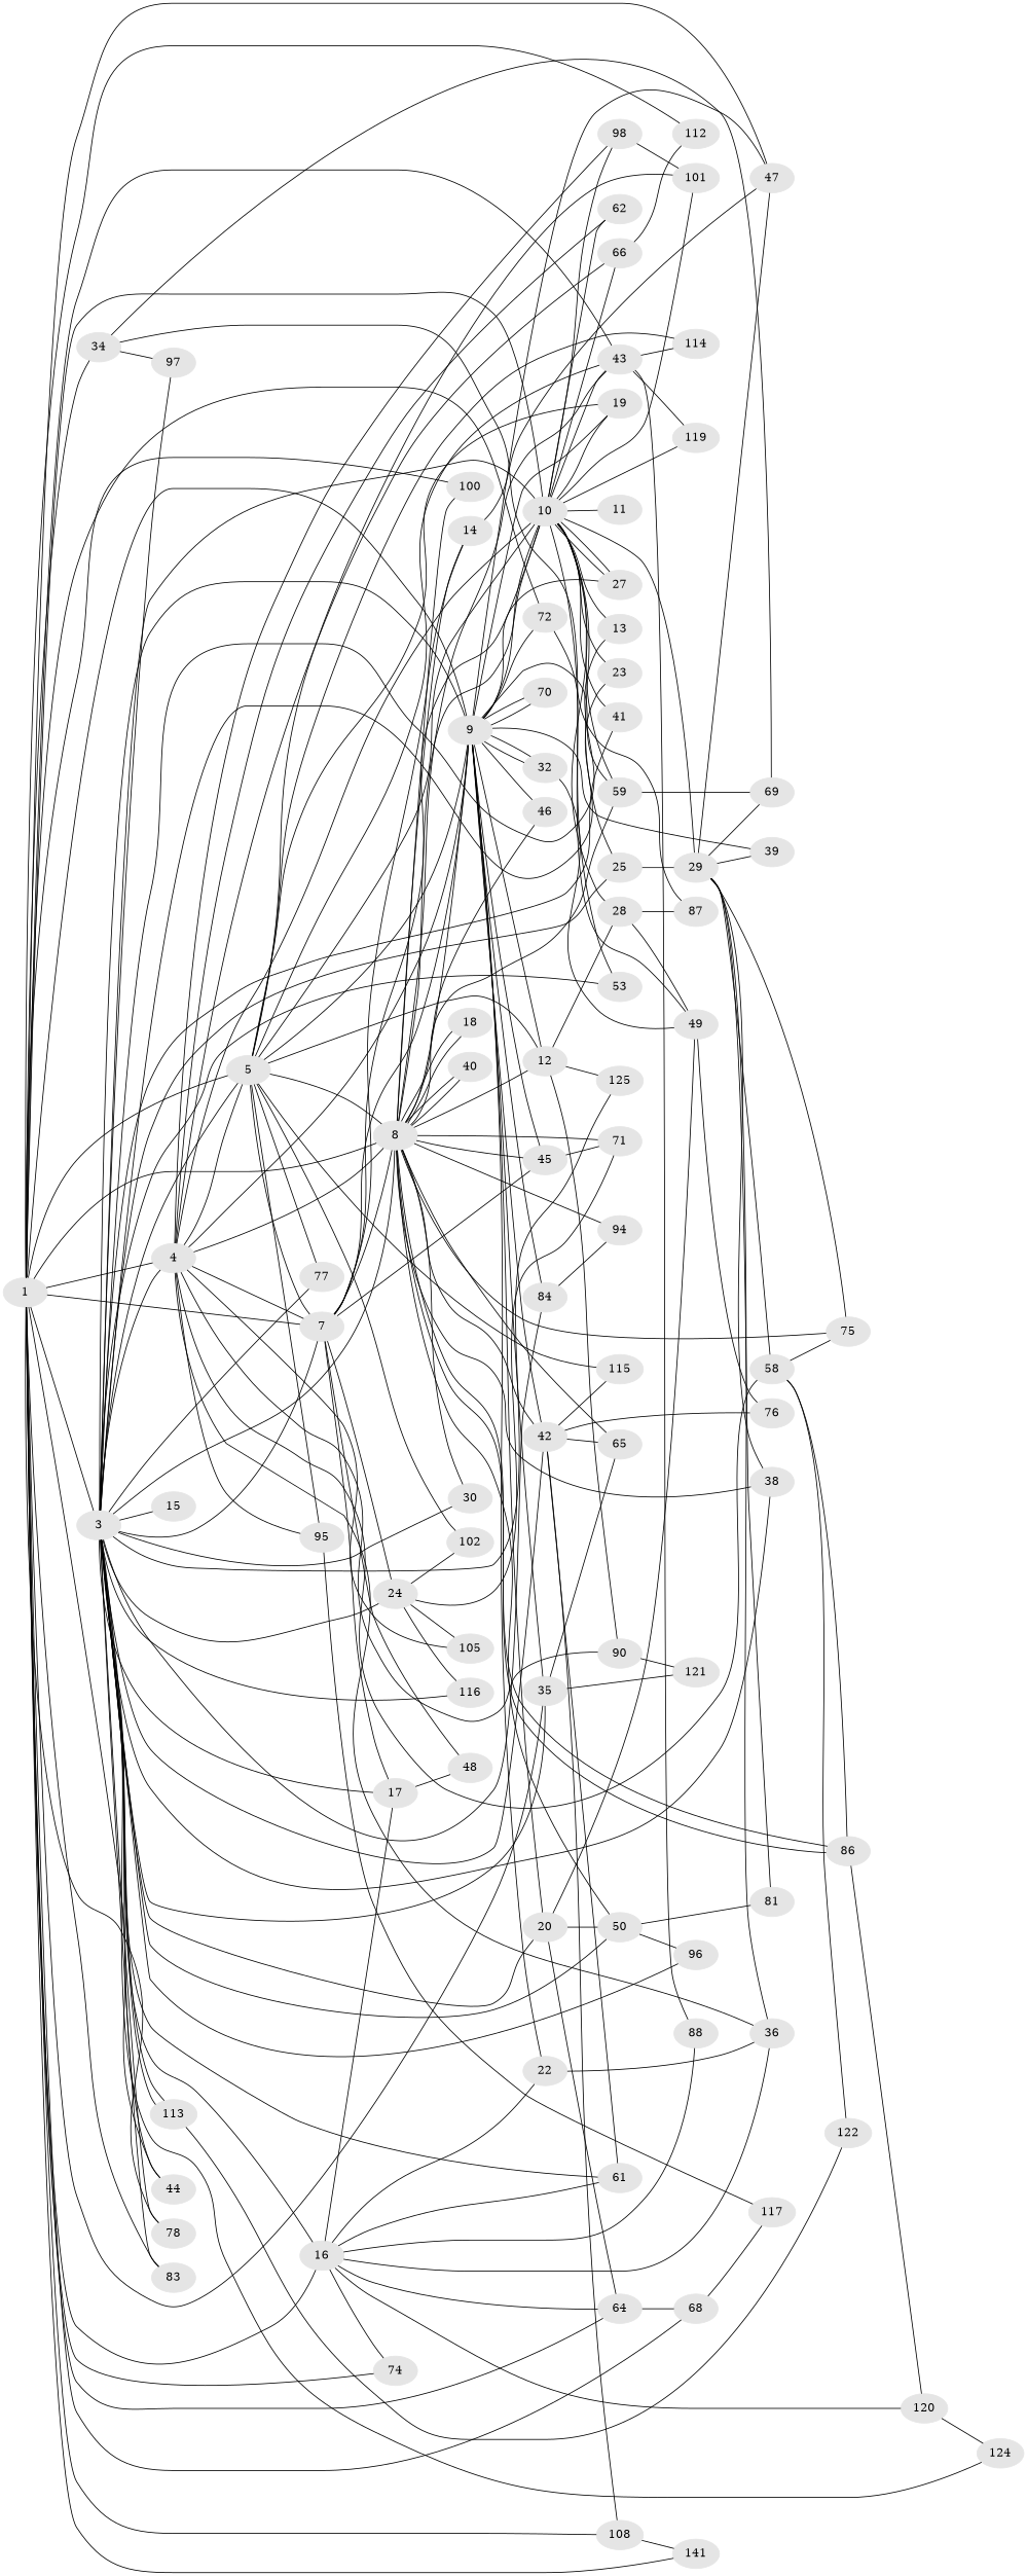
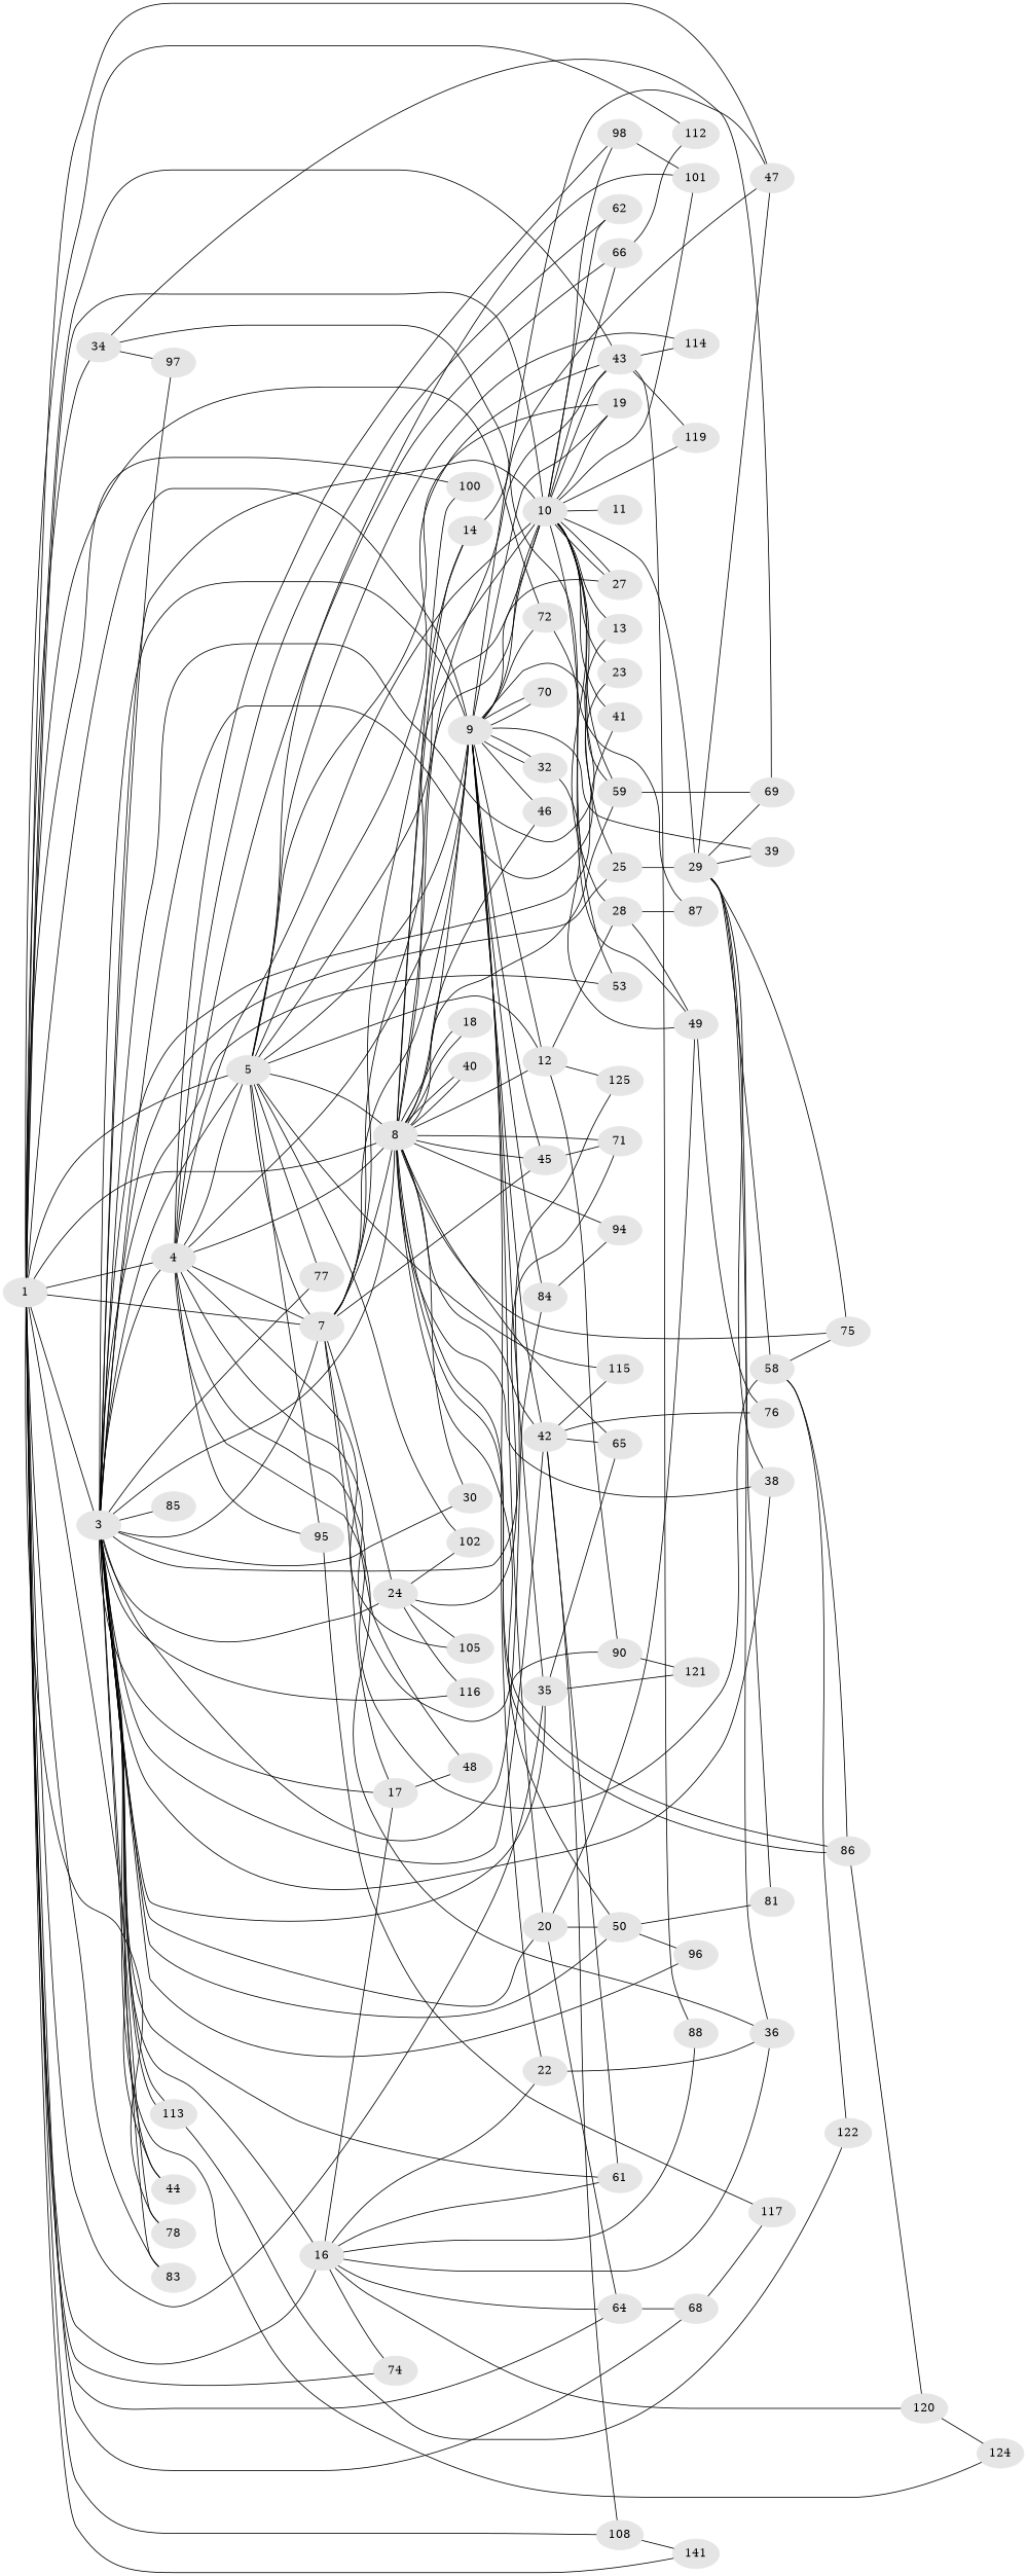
  graph {
    rankdir=LR
    node [color=gray90 style=filled]
    1 [super="+2"]
    3 [super="+6"]
    4 [super="+26"]
    5 [super="+55"]
    7 [super="+52"]
    8 [super="+21"]
    9 [super="+99"]
    10 [super="+54"]
    16 [super="+51"]
    34
    35 [super="+67"]
    43 [super="+91"]
    44
    47 [super="+89"]
    64 [super="+106"]
    68 [super="+85"]
    72
    74
    78
    83
    100
    108
    n23 [label=141]
    112
    13
-   15
+   15 [label=85]
    17 [super="+56"]
    20 [super="+107"]
    23
    24 [super="+92"]
    25
    30
    38 [super="+79"]
    41
    42 [super="+57"]
    50
    53
    61 [super="+123"]
    77
    84
    96
    97
    113
    116
    124
    125
    36 [super="+37"]
    58
    62
    66
    90
    95
    98
    105
    12 [super="+33"]
    19 [super="+80"]
    101 [super="+110"]
    102
    114
    115
    14
    45 [super="+126"]
    48
    18
    40
    46
    59 [super="+104"]
    65 [super="+82"]
    71 [super="+93"]
    75 [super="+109"]
    86 [super="+103"]
    94
    22
    27 [super="+31"]
    32
    39
    70
    11
    28 [super="+60"]
    29 [super="+63"]
    119
    88
    120
    49 [super="+118"]
    69 [super="+73"]
    121
    117
    87
    76
    81
    122
    1 -- 3 [weight=4]
    1 -- 4 [weight=2]
    1 -- 5 [weight=3]
    1 -- 7 [weight=2]
    1 -- 8 [weight=2]
    1 -- 9 [weight=2]
    1 -- 10 [weight=2]
    1 -- 16
    1 -- 34
    1 -- 35 [weight=2]
    1 -- 43
    1 -- 44
    1 -- 47
    1 -- 64
    1 -- 68
    1 -- 72
    1 -- 74
    1 -- 78
    1 -- 83
    1 -- 100
    1 -- 108
    1 -- n23
    1 -- 112
    3 -- 4 [weight=2]
    3 -- 5 [weight=2]
    3 -- 7 [weight=2]
    3 -- 8 [weight=2]
    3 -- 9 [weight=2]
    3 -- 10 [weight=2]
    3 -- 16
    3 -- 35
    3 -- 44
    3 -- 78
    3 -- 83
    3 -- 13
    3 -- 15
    3 -- 17
    3 -- 20
    3 -- 23
    3 -- 24
    3 -- 25
    3 -- 30
    3 -- 38
    3 -- 41
    3 -- 42
    3 -- 50
    3 -- 53
    3 -- 61
    3 -- 77
    3 -- 84
    3 -- 96
    3 -- 97
    3 -- 113
    3 -- 113
    3 -- 116
    3 -- 124
    3 -- 125
    4 -- 5
    4 -- 7
    4 -- 8 [weight=2]
    4 -- 9
    4 -- 10
    4 -- 36
    4 -- 58
    4 -- 62
    4 -- 66
    4 -- 90
    4 -- 95
    4 -- 98
    4 -- 105
    5 -- 7 [weight=2]
    5 -- 8
    5 -- 9
    5 -- 10
    5 -- 43
    5 -- 77
    5 -- 95
    5 -- 12
    5 -- 19
    5 -- 101
    5 -- 102
    5 -- 114
    5 -- 115
    7 -- 8
    7 -- 9
    7 -- 10
    7 -- 17
    7 -- 24
    7 -- 14
    7 -- 45
    7 -- 48
    8 -- 9
    8 -- 10 [weight=2]
    8 -- 43
    8 -- 100
    8 -- 30
    8 -- 38
    8 -- 42
    8 -- 50
    8 -- 12
    8 -- 14
    8 -- 45
    8 -- 18
    8 -- 18
    8 -- 40
    8 -- 40
    8 -- 46
    8 -- 59
    8 -- 65
    8 -- 71 [weight=2]
    8 -- 75
    8 -- 86
    8 -- 86
    8 -- 94
    9 -- 10
    9 -- 35
    9 -- 47
    9 -- 72
    9 -- 20
    9 -- 42
    9 -- 84
    9 -- 12
    9 -- 19
    9 -- 45
    9 -- 46
    9 -- 59
    9 -- 22
    9 -- 27
    9 -- 32
    9 -- 32
    9 -- 39
    9 -- 70
    9 -- 70
    10 -- 43
    10 -- 13
    10 -- 23
    10 -- 25
    10 -- 41
    10 -- 53
    10 -- 62
    10 -- 66
    10 -- 98
    10 -- 19
    10 -- 101
    10 -- 59
    10 -- 27
    10 -- 27
    10 -- 11
    10 -- 28
    10 -- 29
    10 -- 119
    16 -- 64
    16 -- 74
    16 -- 17
    16 -- 61
    16 -- 36
    16 -- 22
    16 -- 88
    16 -- 120
    34 -- 97
    34 -- 49
    34 -- 69
    35 -- 65
    35 -- 121
    43 -- 114
    43 -- 119
    43 -- 88
    64 -- 68
    68 -- 117
    72 -- 87
    108 -- n23
    17 -- 48
    20 -- 64
    20 -- 50
    20 -- 49
    24 -- 116
    24 -- 105
    24 -- 102
    24 -- 71
    25 -- 29
    42 -- 108
    42 -- 61
    42 -- 115
    42 -- 65
    42 -- 76
    50 -- 96
    50 -- 81
    84 -- 94
    113 -- 122
    58 -- 75
    58 -- 86
    58 -- 122
    66 -- 112
    90 -- 121
    95 -- 117
    98 -- 101
    12 -- 125
    12 -- 90
    12 -- 28
    14 -- 47
    45 -- 71
    59 -- 69
    86 -- 120
    22 -- 36
    32 -- 49
    28 -- 49
    28 -- 87
    29 -- 47
    29 -- 38
    29 -- 36
    29 -- 58
    29 -- 75
    29 -- 39
    29 -- 69
    29 -- 81
    120 -- 124
    49 -- 76
  }
